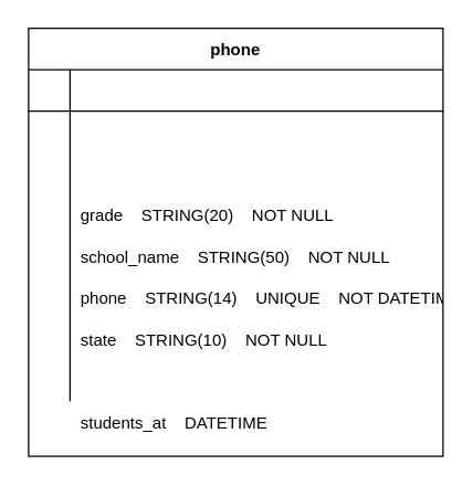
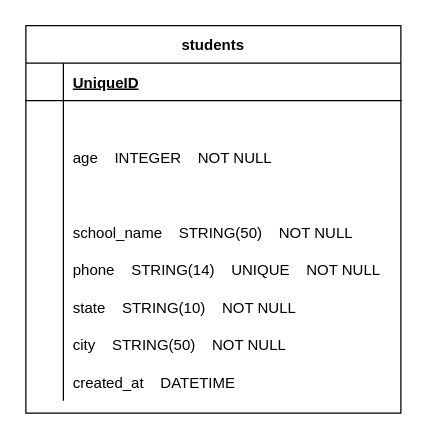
  <mxCell id="0" />
  <mxCell id="1" parent="0" />
- <mxCell id="2" value="phone" style="shape=table;startSize=30;container=1;collapsible=1;childLayout=tableLayout;fixedRows=1;rowLines=0;fontStyle=1;align=center;resizeLast=1;" vertex="1" parent="1"><mxGeometry x="20" y="20" width="300" height="310" as="geometry" /></mxCell>
+ <mxCell id="2" value="students" style="shape=table;startSize=30;container=1;collapsible=1;childLayout=tableLayout;fixedRows=1;rowLines=0;fontStyle=1;align=center;resizeLast=1;" vertex="1" parent="1"><mxGeometry x="20" y="20" width="300" height="310" as="geometry" /></mxCell>
  <mxCell id="3" value="" style="shape=partialRectangle;collapsible=0;dropTarget=0;pointerEvents=0;fillColor=none;top=0;left=0;bottom=1;right=0;points=[[0,0.5],[1,0.5]];portConstraint=eastwest;" vertex="1" parent="2"><mxGeometry y="30" width="300" height="30" as="geometry" /></mxCell>
+ <mxCell id="4" value="UniqueID" style="shape=partialRectangle;connectable=0;fillColor=none;top=0;left=0;bottom=0;right=0;align=left;spacingLeft=6;fontStyle=5;overflow=hidden;" vertex="1" parent="3"><mxGeometry x="30" width="270" height="30" as="geometry"><mxRectangle width="270" height="30" as="alternateBounds" /></mxGeometry></mxCell>
  <mxCell id="5" value="" style="shape=partialRectangle;collapsible=0;dropTarget=0;pointerEvents=0;fillColor=none;top=0;left=0;bottom=0;right=0;points=[[0,0.5],[1,0.5]];portConstraint=eastwest;" vertex="1" parent="2"><mxGeometry y="60" width="300" height="30" as="geometry" /></mxCell>
  <mxCell id="6" value="" style="shape=partialRectangle;connectable=0;fillColor=none;top=0;left=0;bottom=0;right=0;editable=1;overflow=hidden;" vertex="1" parent="5"><mxGeometry width="30" height="30" as="geometry"><mxRectangle width="30" height="30" as="alternateBounds" /></mxGeometry></mxCell>
  <mxCell id="7" value="" style="shape=partialRectangle;collapsible=0;dropTarget=0;pointerEvents=0;fillColor=none;top=0;left=0;bottom=0;right=0;points=[[0,0.5],[1,0.5]];portConstraint=eastwest;" vertex="1" parent="2"><mxGeometry y="90" width="300" height="30" as="geometry" /></mxCell>
  <mxCell id="8" value="" style="shape=partialRectangle;connectable=0;fillColor=none;top=0;left=0;bottom=0;right=0;editable=1;overflow=hidden;" vertex="1" parent="7"><mxGeometry width="30" height="30" as="geometry"><mxRectangle width="30" height="30" as="alternateBounds" /></mxGeometry></mxCell>
+ <mxCell id="9" value="age    INTEGER    NOT NULL" style="shape=partialRectangle;connectable=0;fillColor=none;top=0;left=0;bottom=0;right=0;align=left;spacingLeft=6;overflow=hidden;" vertex="1" parent="7"><mxGeometry x="30" width="270" height="30" as="geometry"><mxRectangle width="270" height="30" as="alternateBounds" /></mxGeometry></mxCell>
  <mxCell id="10" value="" style="shape=partialRectangle;collapsible=0;dropTarget=0;pointerEvents=0;fillColor=none;top=0;left=0;bottom=0;right=0;points=[[0,0.5],[1,0.5]];portConstraint=eastwest;" vertex="1" parent="2"><mxGeometry y="120" width="300" height="30" as="geometry" /></mxCell>
  <mxCell id="11" value="" style="shape=partialRectangle;connectable=0;fillColor=none;top=0;left=0;bottom=0;right=0;editable=1;overflow=hidden;" vertex="1" parent="10"><mxGeometry width="30" height="30" as="geometry"><mxRectangle width="30" height="30" as="alternateBounds" /></mxGeometry></mxCell>
- <mxCell id="12" value="grade    STRING(20)    NOT NULL" style="shape=partialRectangle;connectable=0;fillColor=none;top=0;left=0;bottom=0;right=0;align=left;spacingLeft=6;overflow=hidden;" vertex="1" parent="10"><mxGeometry x="30" width="270" height="30" as="geometry"><mxRectangle width="270" height="30" as="alternateBounds" /></mxGeometry></mxCell>
  <mxCell id="13" value="" style="shape=partialRectangle;collapsible=0;dropTarget=0;pointerEvents=0;fillColor=none;top=0;left=0;bottom=0;right=0;points=[[0,0.5],[1,0.5]];portConstraint=eastwest;" vertex="1" parent="2"><mxGeometry y="150" width="300" height="30" as="geometry" /></mxCell>
  <mxCell id="14" value="" style="shape=partialRectangle;connectable=0;fillColor=none;top=0;left=0;bottom=0;right=0;editable=1;overflow=hidden;" vertex="1" parent="13"><mxGeometry width="30" height="30" as="geometry"><mxRectangle width="30" height="30" as="alternateBounds" /></mxGeometry></mxCell>
  <mxCell id="15" value="school_name    STRING(50)    NOT NULL" style="shape=partialRectangle;connectable=0;fillColor=none;top=0;left=0;bottom=0;right=0;align=left;spacingLeft=6;overflow=hidden;" vertex="1" parent="13"><mxGeometry x="30" width="270" height="30" as="geometry"><mxRectangle width="270" height="30" as="alternateBounds" /></mxGeometry></mxCell>
  <mxCell id="16" value="" style="shape=partialRectangle;collapsible=0;dropTarget=0;pointerEvents=0;fillColor=none;top=0;left=0;bottom=0;right=0;points=[[0,0.5],[1,0.5]];portConstraint=eastwest;" vertex="1" parent="2"><mxGeometry y="180" width="300" height="30" as="geometry" /></mxCell>
  <mxCell id="17" value="" style="shape=partialRectangle;connectable=0;fillColor=none;top=0;left=0;bottom=0;right=0;editable=1;overflow=hidden;" vertex="1" parent="16"><mxGeometry width="30" height="30" as="geometry"><mxRectangle width="30" height="30" as="alternateBounds" /></mxGeometry></mxCell>
- <mxCell id="18" value="phone    STRING(14)    UNIQUE    NOT DATETIME" style="shape=partialRectangle;connectable=0;fillColor=none;top=0;left=0;bottom=0;right=0;align=left;spacingLeft=6;overflow=hidden;" vertex="1" parent="16"><mxGeometry x="30" width="270" height="30" as="geometry"><mxRectangle width="270" height="30" as="alternateBounds" /></mxGeometry></mxCell>
+ <mxCell id="18" value="phone    STRING(14)    UNIQUE    NOT NULL" style="shape=partialRectangle;connectable=0;fillColor=none;top=0;left=0;bottom=0;right=0;align=left;spacingLeft=6;overflow=hidden;" vertex="1" parent="16"><mxGeometry x="30" width="270" height="30" as="geometry"><mxRectangle width="270" height="30" as="alternateBounds" /></mxGeometry></mxCell>
  <mxCell id="19" value="" style="shape=partialRectangle;collapsible=0;dropTarget=0;pointerEvents=0;fillColor=none;top=0;left=0;bottom=0;right=0;points=[[0,0.5],[1,0.5]];portConstraint=eastwest;" vertex="1" parent="2"><mxGeometry y="210" width="300" height="30" as="geometry" /></mxCell>
  <mxCell id="20" value="" style="shape=partialRectangle;connectable=0;fillColor=none;top=0;left=0;bottom=0;right=0;editable=1;overflow=hidden;" vertex="1" parent="19"><mxGeometry width="30" height="30" as="geometry"><mxRectangle width="30" height="30" as="alternateBounds" /></mxGeometry></mxCell>
  <mxCell id="21" value="state    STRING(10)    NOT NULL" style="shape=partialRectangle;connectable=0;fillColor=none;top=0;left=0;bottom=0;right=0;align=left;spacingLeft=6;overflow=hidden;" vertex="1" parent="19"><mxGeometry x="30" width="270" height="30" as="geometry"><mxRectangle width="270" height="30" as="alternateBounds" /></mxGeometry></mxCell>
  <mxCell id="22" value="" style="shape=partialRectangle;collapsible=0;dropTarget=0;pointerEvents=0;fillColor=none;top=0;left=0;bottom=0;right=0;points=[[0,0.5],[1,0.5]];portConstraint=eastwest;" vertex="1" parent="2"><mxGeometry y="240" width="300" height="30" as="geometry" /></mxCell>
  <mxCell id="23" value="" style="shape=partialRectangle;connectable=0;fillColor=none;top=0;left=0;bottom=0;right=0;editable=1;overflow=hidden;" vertex="1" parent="22"><mxGeometry width="30" height="30" as="geometry"><mxRectangle width="30" height="30" as="alternateBounds" /></mxGeometry></mxCell>
+ <mxCell id="24" value="city    STRING(50)    NOT NULL" style="shape=partialRectangle;connectable=0;fillColor=none;top=0;left=0;bottom=0;right=0;align=left;spacingLeft=6;overflow=hidden;" vertex="1" parent="22"><mxGeometry x="30" width="270" height="30" as="geometry"><mxRectangle width="270" height="30" as="alternateBounds" /></mxGeometry></mxCell>
  <mxCell id="25" value="" style="shape=partialRectangle;collapsible=0;dropTarget=0;pointerEvents=0;fillColor=none;top=0;left=0;bottom=0;right=0;points=[[0,0.5],[1,0.5]];portConstraint=eastwest;" vertex="1" parent="2"><mxGeometry y="270" width="300" height="30" as="geometry" /></mxCell>
  <mxCell id="26" value="" style="shape=partialRectangle;connectable=0;fillColor=none;top=0;left=0;bottom=0;right=0;editable=1;overflow=hidden;" vertex="1" parent="25"><mxGeometry width="30" height="30" as="geometry"><mxRectangle width="30" height="30" as="alternateBounds" /></mxGeometry></mxCell>
- <mxCell id="27" value="students_at    DATETIME" style="shape=partialRectangle;connectable=0;fillColor=none;top=0;left=0;bottom=0;right=0;align=left;spacingLeft=6;overflow=hidden;" vertex="1" parent="25"><mxGeometry x="30" width="270" height="30" as="geometry"><mxRectangle width="270" height="30" as="alternateBounds" /></mxGeometry></mxCell>
+ <mxCell id="27" value="created_at    DATETIME" style="shape=partialRectangle;connectable=0;fillColor=none;top=0;left=0;bottom=0;right=0;align=left;spacingLeft=6;overflow=hidden;" vertex="1" parent="25"><mxGeometry x="30" width="270" height="30" as="geometry"><mxRectangle width="270" height="30" as="alternateBounds" /></mxGeometry></mxCell>
